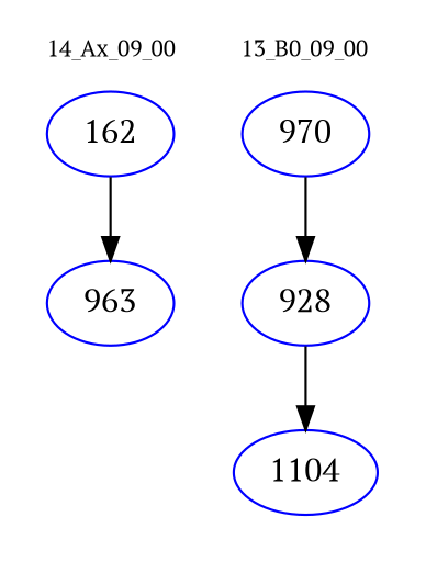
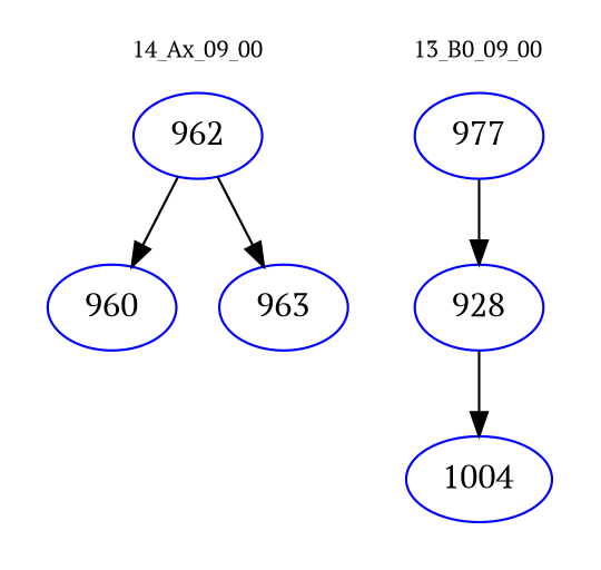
  digraph {
    fontname="PT Serif"
    node [color=blue fontname="PT Serif"]
    edge [color=black fontname="PT Serif"]
-   n1 [label=162]
+   n1 [label=962]
+   n2 [label=960]
    n3 [label=963]
-   n4 [label=970]
+   n4 [label=977]
    n5 [label=928]
-   n6 [label=1104]
+   n6 [label=1004]
    subgraph cluster_1 {
      color=white
      fontsize=10
      label="14_Ax_09_00"
      n1
+     n2
      n3
    }
    subgraph cluster_2 {
      color=white
      fontsize=10
      label="13_B0_09_00"
      n4
      n5
      n6
    }
+   n1 -> n2
    n1 -> n3
    n4 -> n5
    n5 -> n6
  }
